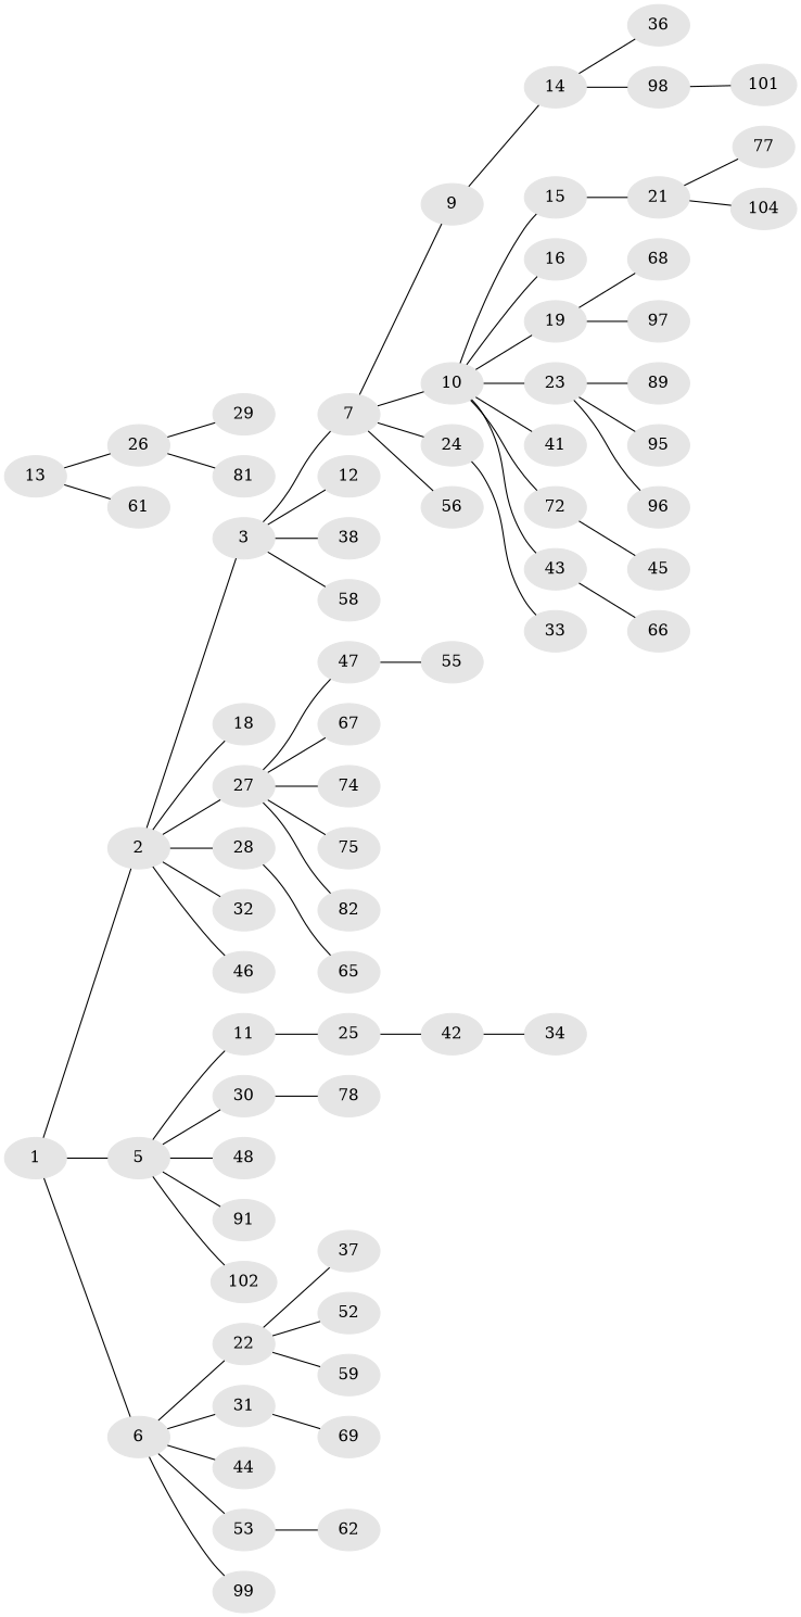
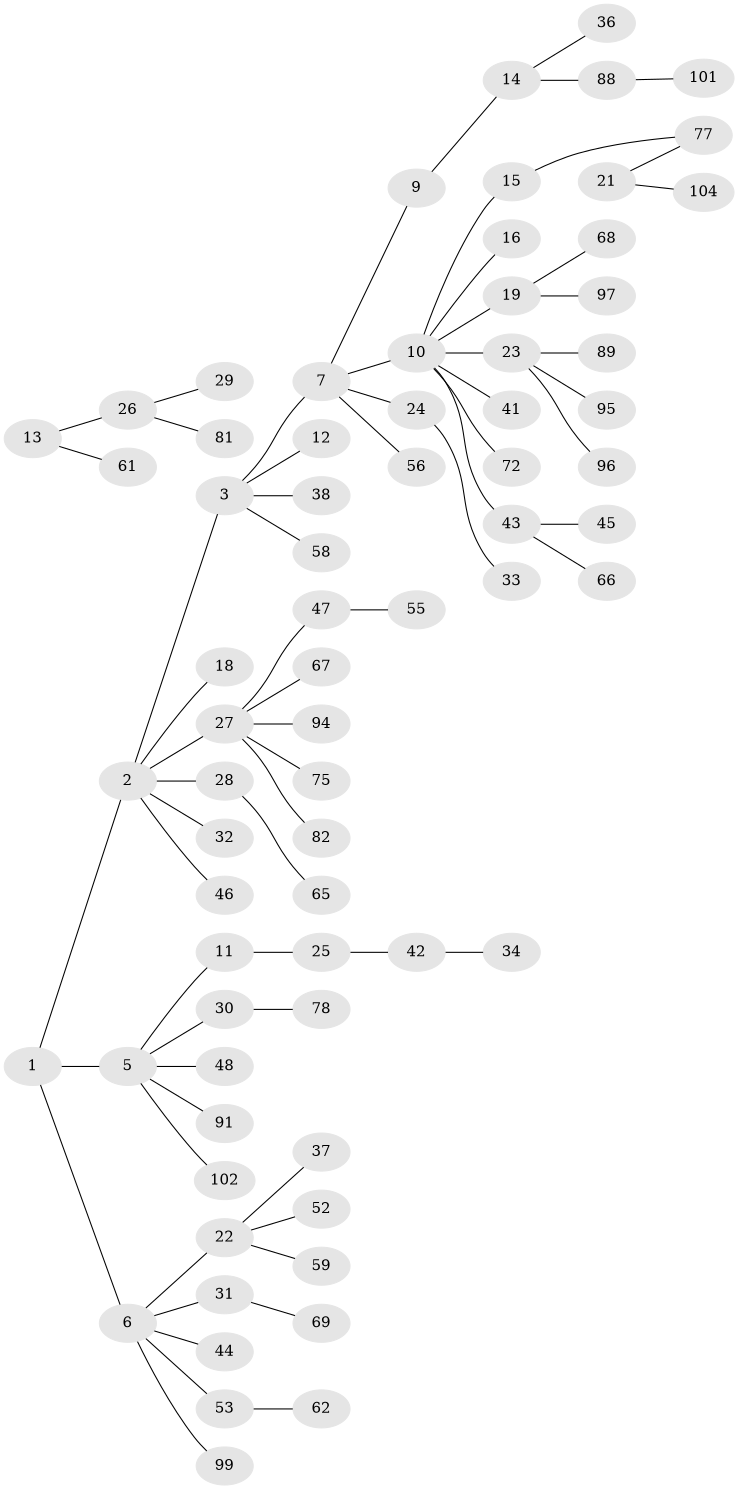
  graph {
    rankdir=LR
    node [color=gray90 style=filled]
    2 [super="+4"]
    3 [super="+20"]
    18
    27 [super="+51"]
    28
    32
    46 [super="+76"]
    1
    5 [super="+73"]
    6 [super="+35"]
    11
    30 [super="+54"]
    48 [super="+86"]
    91
    102
    22 [super="+49"]
    31 [super="+64"]
    44
    53
    99
    7 [super="+8"]
    12
    38
    58
    13
    26
    61 [super="+100"]
    47
    67
-   74
+   74 [label=94]
    75 [super="+93"]
    82
    65
    9 [super="+17"]
    10 [super="+40"]
    24 [super="+34"]
    56 [super="+57"]
    25
    78 [super="+103"]
    37
    52 [super="+71"]
    59
    69 [super="+88"]
    62 [super="+85"]
    14 [super="+79"]
    15
    16
    19
    23 [super="+87"]
    41 [super="+70"]
    43 [super="+50"]
    72
    33 [super="+60"]
    36
-   98
+   98 [label=88]
    21 [super="+39"]
    68 [super="+80"]
    97
    89
    95
    96
    45
    66
    42 [super="+84"]
    29 [super="+90"]
    81
    101
    77 [super="+92"]
    104
    n70 [label=34]
    55 [super="+83"]
    2 -- 3
    2 -- 18
    2 -- 27
    2 -- 28
    2 -- 32
    2 -- 46
    3 -- 7
    3 -- 12
    3 -- 38
    3 -- 58
    27 -- 47
    27 -- 67
    27 -- 74
    27 -- 75
    27 -- 82
    28 -- 65
    1 -- 2
    1 -- 5
    1 -- 6
    5 -- 11
    5 -- 30
    5 -- 48
    5 -- 91
    5 -- 102
    6 -- 22
    6 -- 31
    6 -- 44
    6 -- 53
    6 -- 99
    11 -- 25
    30 -- 78
    22 -- 37
    22 -- 52
    22 -- 59
    31 -- 69
    53 -- 62
    7 -- 9
    7 -- 10
    7 -- 24
    7 -- 56
    13 -- 26
    13 -- 61
    26 -- 29
    26 -- 81
    47 -- 55
    9 -- 14
    10 -- 15
    10 -- 16
    10 -- 19
    10 -- 23
    10 -- 41
    10 -- 43
    10 -- 72
    24 -- 33
    25 -- 42
    14 -- 36
    14 -- 98
-   15 -- 21
+   15 -- 77
    19 -- 68
    19 -- 97
    23 -- 89
    23 -- 95
    23 -- 96
-   72 -- 45
+   43 -- 45
    43 -- 66
    98 -- 101
    21 -- 77
    21 -- 104
    42 -- n70
  }
